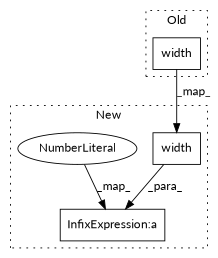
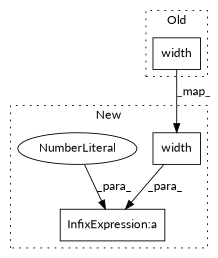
  digraph {
    fontname=Lato
    node [a=32 l=7 shape=box fontname=Lato]
    edge [fontname=Lato]
    n1 [label=width s=18540]
    n2 [a=27 l=3 label="InfixExpression:a" s=18547]
    n3 [a=34 l=1 label=NumberLiteral s=18550 shape=ellipse]
    n4 [label=width s=18529]
    subgraph cluster_1 {
      label=New
      style=dotted
      n1
      n2
      n3
    }
    subgraph cluster_2 {
      label=Old
      style=dotted
      n4
    }
    n1 -> n2 [label=_para_]
-   n3 -> n2 [label=_map_]
+   n3 -> n2 [label=_para_]
    n4 -> n1 [label=_map_]
  }
